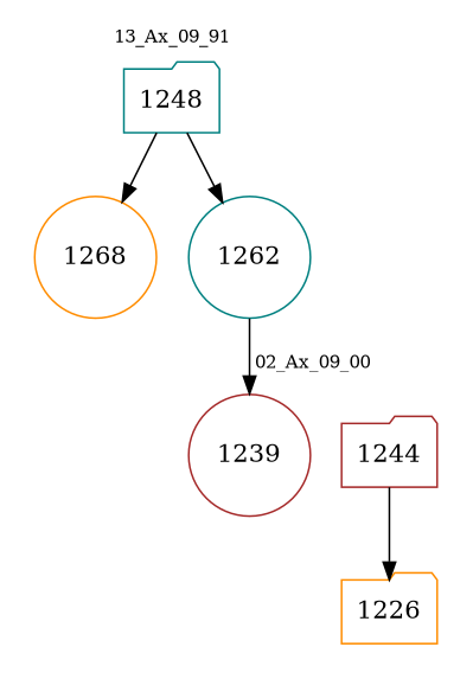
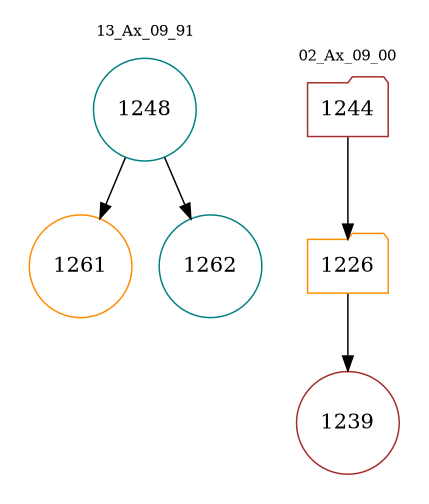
  digraph {
    node [color=darkorange shape=circle]
    edge [color=black]
-   n1 [label=1268]
-   n2 [color=teal label=1248 shape=folder]
+   n1 [label=1261]
+   n2 [color=teal label=1248]
    n3 [color=teal label=1262]
    n4 [color=brown label=1244 shape=folder]
    n5 [label=1226 shape=folder]
    n6 [color=brown label=1239]
    subgraph cluster_1 {
      color=white
      fontsize=10
      label="13_Ax_09_91"
      n1
      n2
      n3
    }
    subgraph cluster_2 {
      color=white
      fontsize=10
      label="02_Ax_09_00"
      n4
      n5
      n6
    }
    n2 -> n1
    n2 -> n3
    n4 -> n5
-   n3 -> n6
+   n5 -> n6
  }
